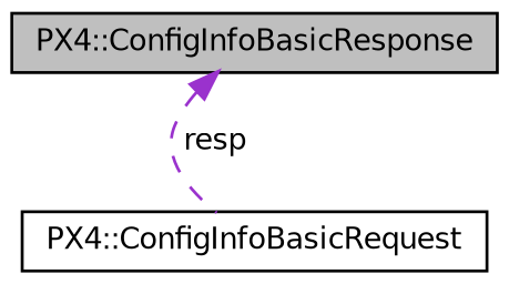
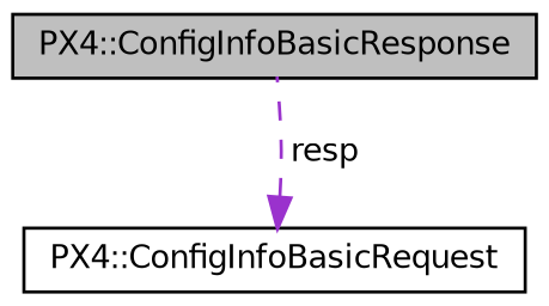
  digraph {
    node [color=black fontname=Helvetica fontsize=10 shape=record style=filled]
    n1 [fillcolor=grey75 fontcolor=black height=0.2 label="PX4::ConfigInfoBasicResponse" width=0.4]
    n2 [fillcolor=white height=0.2 label="PX4::ConfigInfoBasicRequest" width=0.4]
-   n1 -> n2 [color=darkorchid3 dir=back fontname=Helvetica fontsize=10 label=" resp" labelfontname=Helvetica labelfontsize=10 style=dashed]
+   n2 -> n1 [color=darkorchid3 dir=back fontname=Helvetica fontsize=10 label=" resp" labelfontname=Helvetica labelfontsize=10 style=dashed]
  }
